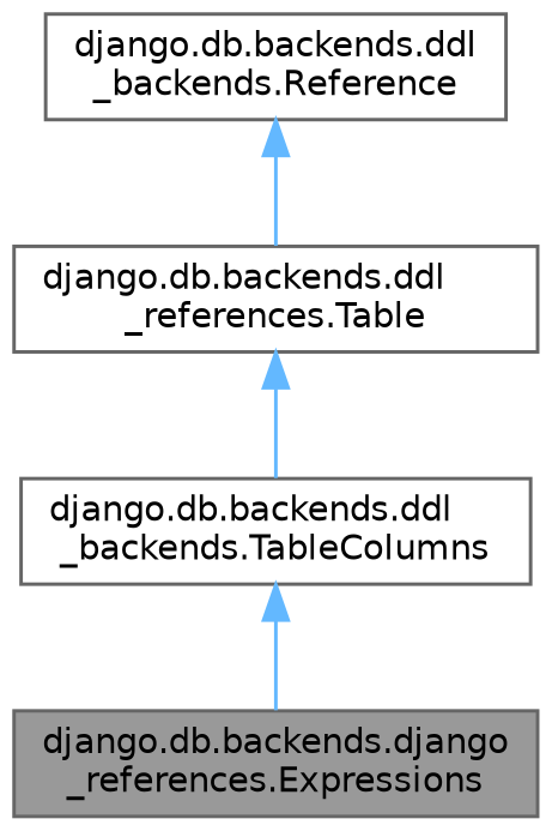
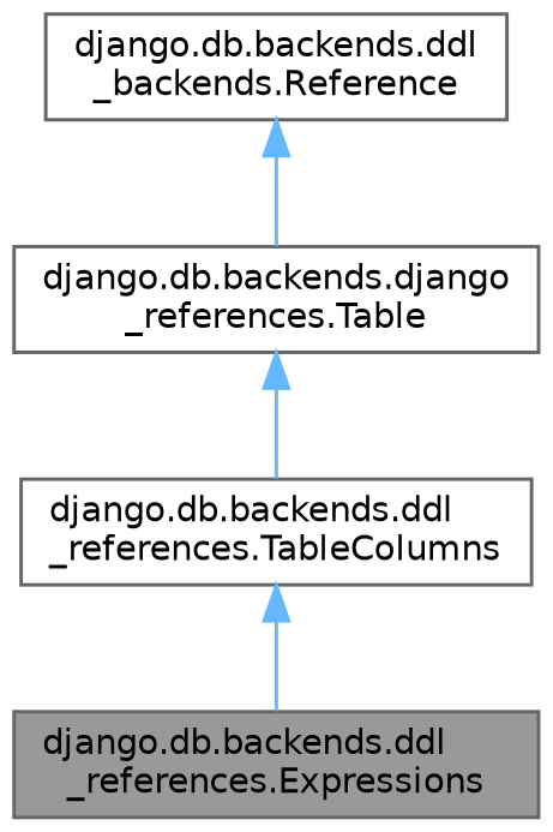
  digraph {
    node [color=gray40 fillcolor=white fontname=Helvetica fontsize=10 shape=box style=filled]
    edge [color=steelblue1 dir=back fontname=Helvetica fontsize=10 labelfontname=Helvetica labelfontsize=10 style=solid]
-   n1 [fillcolor=grey60 fontcolor=black height=0.2 label="django.db.backends.django\l_references.Expressions" width=0.4]
-   n2 [height=0.2 label="django.db.backends.ddl\l_backends.TableColumns" width=0.4]
-   n3 [height=0.2 label="django.db.backends.ddl\l_references.Table" width=0.4]
+   n1 [fillcolor=grey60 fontcolor=black height=0.2 label="django.db.backends.ddl\l_references.Expressions" width=0.4]
+   n2 [height=0.2 label="django.db.backends.ddl\l_references.TableColumns" width=0.4]
+   n3 [height=0.2 label="django.db.backends.django\l_references.Table" width=0.4]
    n4 [height=0.2 label="django.db.backends.ddl\l_backends.Reference" width=0.4]
    n2 -> n1
    n3 -> n2
    n4 -> n3
  }
